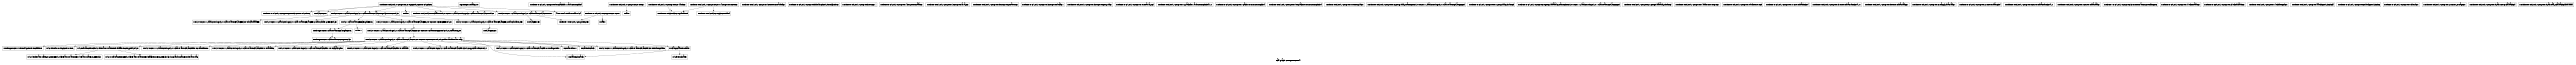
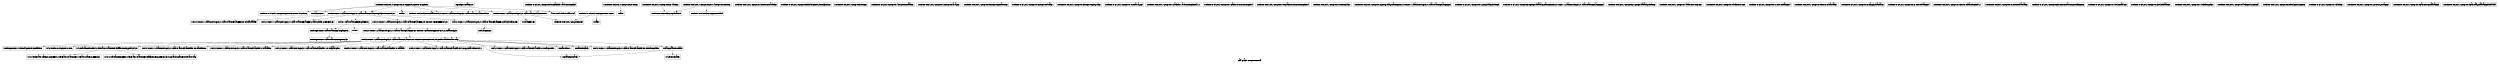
  digraph {
    label="Call graph: compute_com.ll"
    node [shape=record]
    n1 [label="{_ZN9LAMMPS_NS10ComputeCOMC2EPNS_6LAMMPSEiPPc}"]
    n2 [label="{_ZN9LAMMPS_NS7ComputeC2EPNS_6LAMMPSEiPPc}"]
    n3 [label="{_ZNSaIcEC1Ev}"]
    n4 [label="{_ZNSt7__cxx1112basic_stringIcSt11char_traitsIcESaIcEEC2IS3_EEPKcRKS3_}"]
    n5 [label="{_Znam}"]
    n6 [label="{_ZN9LAMMPS_NS5Error3allERKNSt7__cxx1112basic_stringIcSt11char_traitsIcESaIcEEEiS8_}"]
    n7 [label="{_ZNSt7__cxx1112basic_stringIcSt11char_traitsIcESaIcEED1Ev}"]
    n8 [label="{llvm.umul.with.overflow.i64}"]
    n9 [label="{_ZNSt7__cxx1112basic_stringIcSt11char_traitsIcESaIcEE13_M_local_dataEv}"]
    n10 [label="{_ZNSt7__cxx1112basic_stringIcSt11char_traitsIcESaIcEE12_Alloc_hiderC1EPcRKS3_}"]
    n11 [label="{_ZNSt11char_traitsIcE6lengthEPKc}"]
    n12 [label="{_ZNSt7__cxx1112basic_stringIcSt11char_traitsIcESaIcEE12_M_constructIPKcEEvT_S8_}"]
    n13 [label="{_ZNSt7__cxx1112basic_stringIcSt11char_traitsIcESaIcEE12_Alloc_hiderD2Ev}"]
    n14 [label="{_ZN9LAMMPS_NS7ComputeD2Ev}"]
    n15 [label="{_ZNSaIcED1Ev}"]
    n16 [label="{_ZN9__gnu_cxx11char_traitsIcE6lengthEPKc}"]
    n17 [label="{strlen}"]
    n18 [label="{_ZNSt7__cxx1112basic_stringIcSt11char_traitsIcESaIcEE16_M_construct_auxIPKcEEvT_S8_St12__false_type}"]
    n19 [label="{_ZNSaIcED2Ev}"]
    n20 [label="{_ZN9__gnu_cxx11char_traitsIcE2eqERKcS3_}"]
    n21 [label="{_ZNSt7__cxx1112basic_stringIcSt11char_traitsIcESaIcEE12_M_constructIPKcEEvT_S8_St20forward_iterator_tag}"]
    n22 [label="{__gxx_personality_v0}"]
    n23 [label="{_ZN9LAMMPS_NS10ComputeCOMD2Ev}"]
    n24 [label="{_ZdaPv}"]
    n25 [label="{_ZN9LAMMPS_NS7Compute19unpack_forward_commEiiPd}"]
    n26 [label="{_ZN9LAMMPS_NS10ComputeCOMD0Ev}"]
    n27 [label="{_ZdlPv}"]
    n28 [label="{_ZN9LAMMPS_NS10ComputeCOM4initEv}"]
    n29 [label="{_ZN9LAMMPS_NS5Group4massEi}"]
    n30 [label="{_ZN9LAMMPS_NS10ComputeCOM14compute_vectorEv}"]
    n31 [label="{_ZN9LAMMPS_NS5Group3xcmEidPd}"]
    n32 [label="{_ZN9LAMMPS_NS7Compute15reset_extra_dofEv}"]
    n33 [label="{_ZN9LAMMPS_NS7Compute9init_listEiPNS_9NeighListE}"]
    n34 [label="{_ZN9LAMMPS_NS7Compute5setupEv}"]
    n35 [label="{_ZN9LAMMPS_NS7Compute14compute_scalarEv}"]
    n36 [label="{_ZN9LAMMPS_NS7Compute13compute_arrayEv}"]
    n37 [label="{_ZN9LAMMPS_NS7Compute15compute_peratomEv}"]
    n38 [label="{_ZN9LAMMPS_NS7Compute13compute_localEv}"]
    n39 [label="{_ZN9LAMMPS_NS7Compute15compute_pergridEv}"]
    n40 [label="{_ZN9LAMMPS_NS7Compute10set_arraysEi}"]
    n41 [label="{_ZN9LAMMPS_NS7Compute17pack_forward_commEiPiPdiS1_}"]
    n42 [label="{_ZN9__gnu_cxx17__is_null_pointerIKcEEbPT_}"]
    n43 [label="{_ZSt19__throw_logic_errorPKc}"]
    n44 [label="{_ZSt8distanceIPKcENSt15iterator_traitsIT_E15difference_typeES3_S3_}"]
    n45 [label="{_ZNSt7__cxx1112basic_stringIcSt11char_traitsIcESaIcEE9_M_createERmm}"]
    n46 [label="{_ZNSt7__cxx1112basic_stringIcSt11char_traitsIcESaIcEE7_M_dataEPc}"]
    n47 [label="{_ZNSt7__cxx1112basic_stringIcSt11char_traitsIcESaIcEE11_M_capacityEm}"]
    n48 [label="{_ZNKSt7__cxx1112basic_stringIcSt11char_traitsIcESaIcEE7_M_dataEv}"]
    n49 [label="{_ZNSt7__cxx1112basic_stringIcSt11char_traitsIcESaIcEE13_S_copy_charsEPcPKcS7_}"]
    n50 [label="{__cxa_begin_catch}"]
    n51 [label="{_ZNSt7__cxx1112basic_stringIcSt11char_traitsIcESaIcEE10_M_disposeEv}"]
    n52 [label="{__cxa_rethrow}"]
    n53 [label="{__cxa_end_catch}"]
    n54 [label="{_ZNSt7__cxx1112basic_stringIcSt11char_traitsIcESaIcEE13_M_set_lengthEm}"]
    n55 [label="{__clang_call_terminate}"]
    n56 [label="{_ZSt19__iterator_categoryIPKcENSt15iterator_traitsIT_E17iterator_categoryERKS3_}"]
    n57 [label="{_ZSt10__distanceIPKcENSt15iterator_traitsIT_E15difference_typeES3_S3_St26random_access_iterator_tag}"]
    n58 [label="{_ZSt9terminatev}"]
    n59 [label="{_ZN9LAMMPS_NS7Compute17pack_reverse_commEiiPd}"]
    n60 [label="{_ZN9LAMMPS_NS7Compute19unpack_reverse_commEiPiPd}"]
    n61 [label="{_ZN9LAMMPS_NS7Compute10reset_gridEv}"]
    n62 [label="{_ZN9LAMMPS_NS7Compute16get_grid_by_nameERKNSt7__cxx1112basic_stringIcSt11char_traitsIcESaIcEEERi}"]
    n63 [label="{_ZN9LAMMPS_NS7Compute17get_grid_by_indexEi}"]
    n64 [label="{_ZN9LAMMPS_NS7Compute20get_griddata_by_nameEiRKNSt7__cxx1112basic_stringIcSt11char_traitsIcESaIcEEERi}"]
    n65 [label="{_ZN9LAMMPS_NS7Compute21get_griddata_by_indexEi}"]
    n66 [label="{_ZN9LAMMPS_NS7Compute14dof_remove_preEv}"]
    n67 [label="{_ZN9LAMMPS_NS7Compute10dof_removeEi}"]
    n68 [label="{_ZN9LAMMPS_NS7Compute11remove_biasEiPd}"]
-   n69 [label="{_ZN9LAMMPS_NS7Compute15remove_bias_thrEiPdS1_}"]
    n70 [label="{_ZN9LAMMPS_NS7Compute15remove_bias_allEv}"]
    n71 [label="{_ZN9LAMMPS_NS7Compute16reapply_bias_allEv}"]
    n72 [label="{_ZN9LAMMPS_NS7Compute12restore_biasEiPd}"]
    n73 [label="{_ZN9LAMMPS_NS7Compute16restore_bias_thrEiPdS1_}"]
    n74 [label="{_ZN9LAMMPS_NS7Compute16restore_bias_allEv}"]
    n75 [label="{_ZN9LAMMPS_NS7Compute23reset_extra_compute_fixEPKc}"]
    n76 [label="{_ZN9LAMMPS_NS7Compute11lock_enableEv}"]
    n77 [label="{_ZN9LAMMPS_NS7Compute12lock_disableEv}"]
    n78 [label="{_ZN9LAMMPS_NS7Compute11lock_lengthEv}"]
    n79 [label="{_ZN9LAMMPS_NS7Compute4lockEPNS_3FixEll}"]
    n80 [label="{_ZN9LAMMPS_NS7Compute6unlockEPNS_3FixE}"]
    n81 [label="{_ZN9LAMMPS_NS7Compute7refreshEv}"]
    n82 [label="{_ZN9LAMMPS_NS7Compute12memory_usageEv}"]
    n83 [label="{_ZN9LAMMPS_NS7Compute19pair_setup_callbackEii}"]
    n84 [label="{_ZN9LAMMPS_NS7Compute19pair_tally_callbackEiiiidddddd}"]
    n1 -> n2
    n1 -> n3
    n1 -> n4
    n1 -> n5
    n1 -> n6
    n1 -> n7
    n1 -> n8
    n4 -> n9
    n4 -> n10
    n4 -> n11
    n4 -> n12
    n4 -> n13
    n7 -> n14
    n7 -> n15
    n11 -> n16
    n11 -> n17
    n12 -> n18
    n13 -> n19
    n16 -> n20
    n18 -> n21
    n21 -> n42
    n21 -> n43
    n21 -> n44
    n21 -> n45
    n21 -> n46
    n21 -> n47
    n21 -> n48
    n21 -> n49
    n21 -> n50
    n21 -> n51
    n21 -> n52
    n21 -> n53
    n21 -> n54
    n21 -> n55
    n23 -> n14
    n23 -> n24
    n26 -> n27
    n28 -> n29
    n30 -> n29
    n30 -> n31
    n44 -> n56
    n44 -> n57
    n55 -> n50
    n55 -> n58
  }
